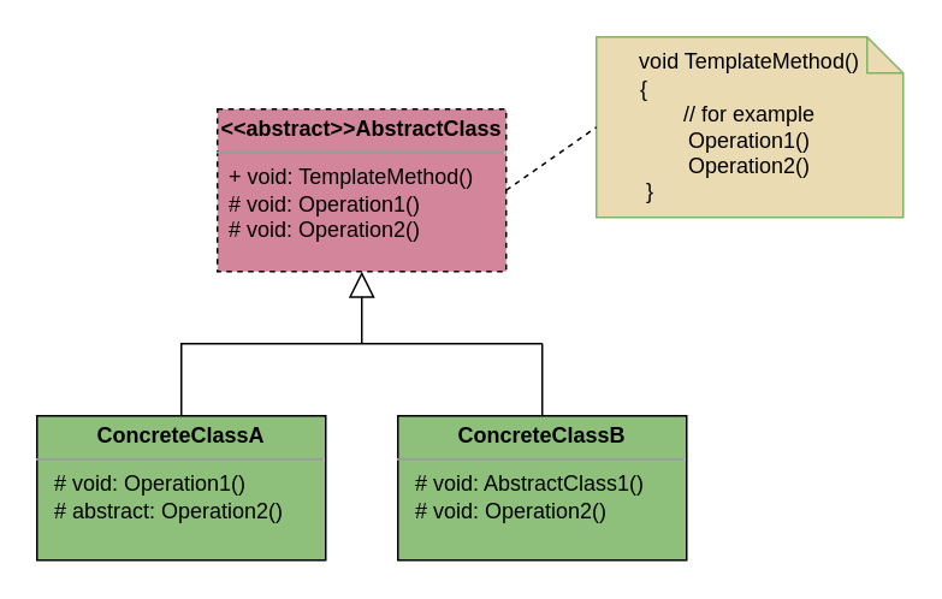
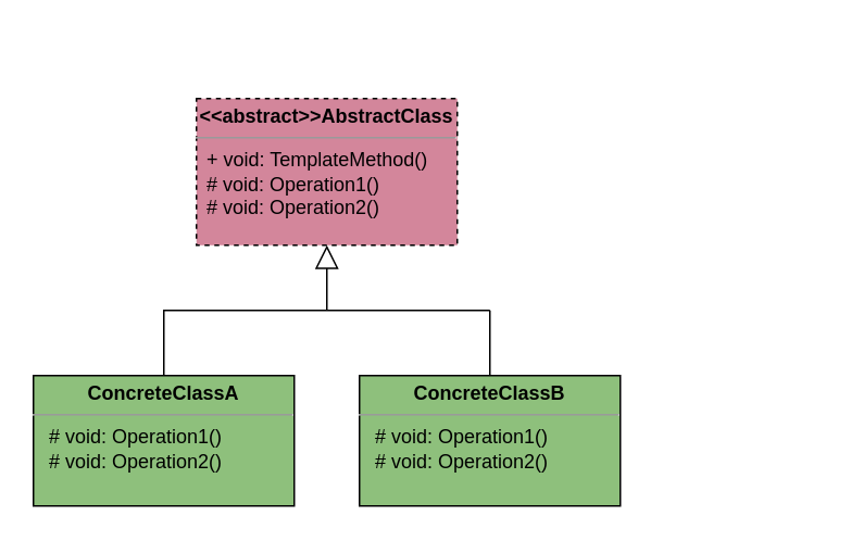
  <mxCell id="0" />
  <mxCell id="1" parent="0" />
  <mxCell id="2" value="&lt;p style=&quot;margin: 0px ; margin-top: 4px ; text-align: center&quot;&gt;&lt;b&gt;&amp;lt;&amp;lt;abstract&amp;gt;&amp;gt;AbstractClass&lt;/b&gt;&lt;/p&gt;&lt;hr size=&quot;1&quot;&gt;&lt;div style=&quot;height: 2px&quot;&gt;&amp;nbsp; + void: TemplateMethod()&lt;br&gt;&amp;nbsp; # void: Operation1()&lt;br&gt;&amp;nbsp; # void: Operation2()&lt;/div&gt;&lt;div style=&quot;height: 2px&quot;&gt;&lt;br&gt;&lt;/div&gt;" style="verticalAlign=top;align=left;overflow=fill;fontSize=12;fontFamily=Helvetica;html=1;fillColor=#D3869B;dashed=1;" parent="1" vertex="1"><mxGeometry x="120" y="60" width="160" height="90" as="geometry" /></mxCell>
- <mxCell id="3" value="&lt;br&gt;void TemplateMethod()&lt;br&gt;{&amp;nbsp; &amp;nbsp; &amp;nbsp; &amp;nbsp; &amp;nbsp; &amp;nbsp; &amp;nbsp; &amp;nbsp; &amp;nbsp; &amp;nbsp; &amp;nbsp; &amp;nbsp; &amp;nbsp; &amp;nbsp; &amp;nbsp; &amp;nbsp; &amp;nbsp; &amp;nbsp;&lt;br&gt;// for example&lt;br&gt;Operation1()&lt;br&gt;Operation2()&lt;br&gt;}&amp;nbsp; &amp;nbsp; &amp;nbsp; &amp;nbsp; &amp;nbsp; &amp;nbsp; &amp;nbsp; &amp;nbsp; &amp;nbsp; &amp;nbsp; &amp;nbsp; &amp;nbsp; &amp;nbsp; &amp;nbsp; &amp;nbsp; &amp;nbsp; &amp;nbsp;&lt;br&gt;&amp;nbsp; &amp;nbsp; &amp;nbsp; &amp;nbsp; &amp;nbsp; &amp;nbsp; &amp;nbsp; &amp;nbsp; &amp;nbsp; &amp;nbsp; &amp;nbsp; &amp;nbsp; &amp;nbsp;&amp;nbsp;" style="shape=note;size=20;whiteSpace=wrap;html=1;fillColor=#EBDBB2;strokeColor=#82b366;" parent="1" vertex="1"><mxGeometry x="330" y="20" width="170" height="100" as="geometry" /></mxCell>
- <mxCell id="4" value="&lt;p style=&quot;margin: 0px ; margin-top: 4px ; text-align: center&quot;&gt;&lt;b&gt;ConcreteClassA&lt;/b&gt;&lt;/p&gt;&lt;hr size=&quot;1&quot;&gt;&lt;div style=&quot;height: 2px&quot;&gt;&amp;nbsp; &amp;nbsp;# void: Operation1()&lt;br&gt;&amp;nbsp; &amp;nbsp;# abstract: Operation2()&lt;/div&gt;&lt;div style=&quot;height: 2px&quot;&gt;&lt;br&gt;&lt;/div&gt;" style="verticalAlign=top;align=left;overflow=fill;fontSize=12;fontFamily=Helvetica;html=1;fillColor=#8ec07c;" parent="1" vertex="1"><mxGeometry y="230" width="160" height="80" as="geometry" x="20" /></mxCell>
- <mxCell id="5" value="&lt;p style=&quot;margin: 0px ; margin-top: 4px ; text-align: center&quot;&gt;&lt;b&gt;ConcreteClassB&lt;/b&gt;&lt;/p&gt;&lt;hr size=&quot;1&quot;&gt;&lt;div style=&quot;height: 2px&quot;&gt;&amp;nbsp; &amp;nbsp;# void: AbstractClass1()&lt;br&gt;&amp;nbsp; &amp;nbsp;# void: Operation2()&lt;/div&gt;&lt;div style=&quot;height: 2px&quot;&gt;&lt;br&gt;&lt;/div&gt;" style="verticalAlign=top;align=left;overflow=fill;fontSize=12;fontFamily=Helvetica;html=1;fillColor=#8ec07c;" parent="1" vertex="1"><mxGeometry x="220" y="230" width="160" height="80" as="geometry" /></mxCell>
- <mxCell id="6" value="" style="endArrow=none;dashed=1;html=1;rounded=0;exitX=1;exitY=0.5;exitDx=0;exitDy=0;entryX=0;entryY=0.5;entryDx=0;entryDy=0;entryPerimeter=0;" parent="1" source="2" target="3" edge="1"><mxGeometry width="50" height="50" relative="1" as="geometry"><mxPoint x="275" y="120" as="sourcePoint" /><mxPoint x="325" y="70" as="targetPoint" /></mxGeometry></mxCell>
+ <mxCell id="4" value="&lt;p style=&quot;margin: 0px ; margin-top: 4px ; text-align: center&quot;&gt;&lt;b&gt;ConcreteClassA&lt;/b&gt;&lt;/p&gt;&lt;hr size=&quot;1&quot;&gt;&lt;div style=&quot;height: 2px&quot;&gt;&amp;nbsp; &amp;nbsp;# void: Operation1()&lt;br&gt;&amp;nbsp; &amp;nbsp;# void: Operation2()&lt;/div&gt;&lt;div style=&quot;height: 2px&quot;&gt;&lt;br&gt;&lt;/div&gt;" style="verticalAlign=top;align=left;overflow=fill;fontSize=12;fontFamily=Helvetica;html=1;fillColor=#8ec07c;" parent="1" vertex="1"><mxGeometry y="230" width="160" height="80" as="geometry" x="20" /></mxCell>
+ <mxCell id="5" value="&lt;p style=&quot;margin: 0px ; margin-top: 4px ; text-align: center&quot;&gt;&lt;b&gt;ConcreteClassB&lt;/b&gt;&lt;/p&gt;&lt;hr size=&quot;1&quot;&gt;&lt;div style=&quot;height: 2px&quot;&gt;&amp;nbsp; &amp;nbsp;# void: Operation1()&lt;br&gt;&amp;nbsp; &amp;nbsp;# void: Operation2()&lt;/div&gt;&lt;div style=&quot;height: 2px&quot;&gt;&lt;br&gt;&lt;/div&gt;" style="verticalAlign=top;align=left;overflow=fill;fontSize=12;fontFamily=Helvetica;html=1;fillColor=#8ec07c;" parent="1" vertex="1"><mxGeometry x="220" y="230" width="160" height="80" as="geometry" /></mxCell>
  <mxCell id="7" value="" style="endArrow=none;html=1;rounded=0;exitX=0.5;exitY=0;exitDx=0;exitDy=0;" parent="1" source="4" edge="1"><mxGeometry width="50" height="50" relative="1" as="geometry"><mxPoint x="250" y="280" as="sourcePoint" /><mxPoint x="300" y="190" as="targetPoint" /><Array as="points"><mxPoint x="100" y="190" /></Array></mxGeometry></mxCell>
  <mxCell id="8" value="" style="endArrow=none;html=1;rounded=0;exitX=0.5;exitY=0;exitDx=0;exitDy=0;" parent="1" source="5" edge="1"><mxGeometry width="50" height="50" relative="1" as="geometry"><mxPoint x="250" y="280" as="sourcePoint" /><mxPoint x="300" y="190" as="targetPoint" /></mxGeometry></mxCell>
  <mxCell id="9" value="" style="endArrow=block;endFill=0;endSize=12;html=1;rounded=0;entryX=0.5;entryY=1;entryDx=0;entryDy=0;" parent="1" target="2" edge="1"><mxGeometry width="160" relative="1" as="geometry"><mxPoint x="200" y="190" as="sourcePoint" /><mxPoint x="350" y="250" as="targetPoint" /></mxGeometry></mxCell>
